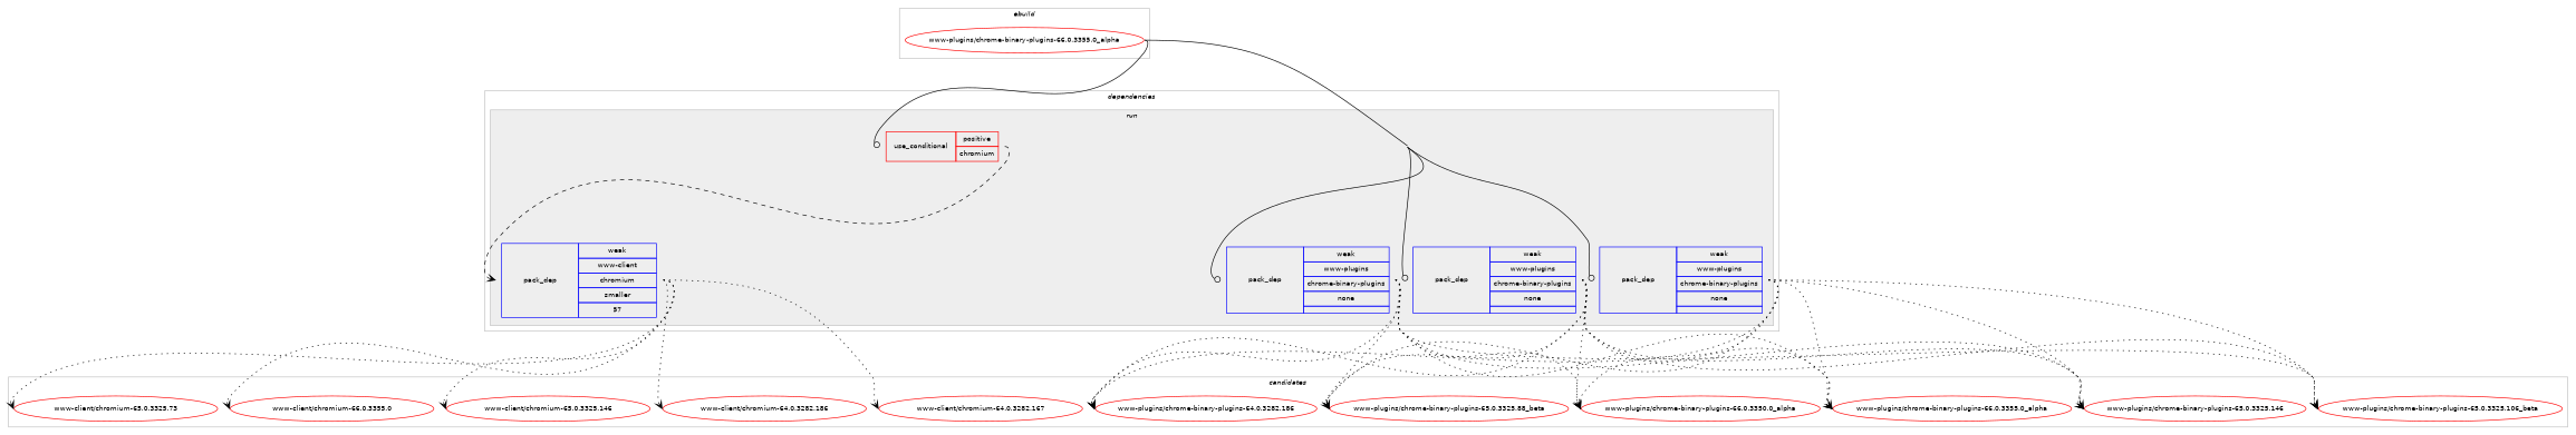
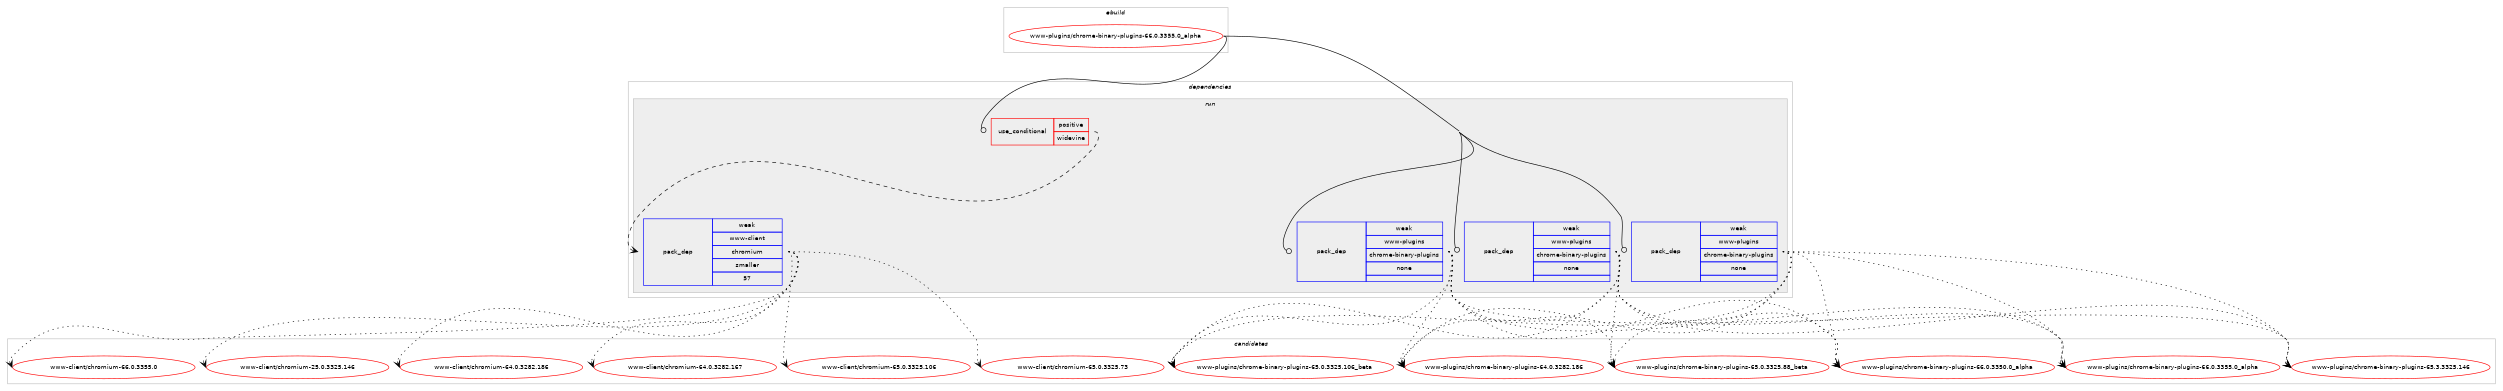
  digraph {
    compound=true
    concentrate=true
    fontname=Helvetica
    fontsize=10
    newrank=true
    rankdir=TB
    ranksep=1.5
    node [color=red fontname=Helvetica fontsize=10]
    edge [arrowhead=vee headport=w style=dotted tailport=e weight=100]
    n1 [label="www-plugins/chrome-binary-plugins-66.0.3355.0_alpha" width=4]
    n2 [color=blue label=<<TABLE BORDER="0" CELLBORDER="1" CELLSPACING="0" CELLPADDING="4" WIDTH="220"><TR><TD ROWSPAN="6" CELLPADDING="30">pack_dep</TD></TR><TR><TD WIDTH="110">weak</TD></TR><TR><TD>www-client</TD></TR><TR><TD>chromium</TD></TR><TR><TD>smaller</TD></TR><TR><TD>57</TD></TR></TABLE>> shape=none]
-   n3 [label=<<TABLE BORDER="0" CELLBORDER="1" CELLSPACING="0" CELLPADDING="4"><TR><TD ROWSPAN="3" CELLPADDING="10">use_conditional</TD></TR><TR><TD>positive</TD></TR><TR><TD>chromium</TD></TR></TABLE>> shape=none]
+   n3 [label=<<TABLE BORDER="0" CELLBORDER="1" CELLSPACING="0" CELLPADDING="4"><TR><TD ROWSPAN="3" CELLPADDING="10">use_conditional</TD></TR><TR><TD>positive</TD></TR><TR><TD>widevine</TD></TR></TABLE>> shape=none]
    n4 [color=blue label=<<TABLE BORDER="0" CELLBORDER="1" CELLSPACING="0" CELLPADDING="4" WIDTH="220"><TR><TD ROWSPAN="6" CELLPADDING="30">pack_dep</TD></TR><TR><TD WIDTH="110">weak</TD></TR><TR><TD>www-plugins</TD></TR><TR><TD>chrome-binary-plugins</TD></TR><TR><TD>none</TD></TR><TR><TD></TD></TR></TABLE>> shape=none]
    n5 [color=blue label=<<TABLE BORDER="0" CELLBORDER="1" CELLSPACING="0" CELLPADDING="4" WIDTH="220"><TR><TD ROWSPAN="6" CELLPADDING="30">pack_dep</TD></TR><TR><TD WIDTH="110">weak</TD></TR><TR><TD>www-plugins</TD></TR><TR><TD>chrome-binary-plugins</TD></TR><TR><TD>none</TD></TR><TR><TD></TD></TR></TABLE>> shape=none]
    n6 [color=blue label=<<TABLE BORDER="0" CELLBORDER="1" CELLSPACING="0" CELLPADDING="4" WIDTH="220"><TR><TD ROWSPAN="6" CELLPADDING="30">pack_dep</TD></TR><TR><TD WIDTH="110">weak</TD></TR><TR><TD>www-plugins</TD></TR><TR><TD>chrome-binary-plugins</TD></TR><TR><TD>none</TD></TR><TR><TD></TD></TR></TABLE>> shape=none]
    n7 [label="www-client/chromium-65.0.3325.73" width=4]
+   n8 [label="www-client/chromium-65.0.3325.106" width=4]
    n9 [label="www-client/chromium-64.0.3282.167" width=4]
    n10 [label="www-client/chromium-64.0.3282.186" width=4]
-   n11 [label="www-client/chromium-65.0.3325.146" width=4]
+   n11 [label="www-client/chromium-25.0.3325.146" width=4]
    n12 [label="www-client/chromium-66.0.3355.0" width=4]
    n13 [label="www-plugins/chrome-binary-plugins-66.0.3350.0_alpha" width=4]
    n14 [label="www-plugins/chrome-binary-plugins-65.0.3325.88_beta" width=4]
    n15 [label="www-plugins/chrome-binary-plugins-64.0.3282.186" width=4]
    n16 [label="www-plugins/chrome-binary-plugins-65.0.3325.106_beta" width=4]
-   n17 [label="www-plugins/chrome-binary-plugins-65.0.3325.146" width=4]
+   n17 [label="www-plugins/chrome-binary-plugins-65.3.3325.146" width=4]
    n18 [label="www-plugins/chrome-binary-plugins-66.0.3355.0_alpha" width=4]
    subgraph cluster_1 {
      color=gray
      label=<<i>ebuild</i>>
      rank=same
      n1
    }
    subgraph cluster_2 {
      color=gray
      label=<<i>dependencies</i>>
      subgraph cluster_3 {
        color=gray
        fillcolor="#eeeeee"
        label=<<i>compile</i>>
        style=filled
      }
      subgraph cluster_4 {
        color=gray
        fillcolor="#eeeeee"
        label=<<i>compile and run</i>>
        style=filled
      }
      subgraph cluster_5 {
        color=gray
        fillcolor="#eeeeee"
        label=<<i>run</i>>
        style=filled
        subgraph sub_6 {
          color=gray
          fillcolor="#eeeeee"
          label=<<i>run</i>>
          style=filled
          n3
          subgraph sub_7 {
            color=gray
            fillcolor="#eeeeee"
            label=<<i>run</i>>
            style=filled
            n2
          }
        }
        subgraph sub_8 {
          color=gray
          fillcolor="#eeeeee"
          label=<<i>run</i>>
          style=filled
          n4
        }
        subgraph sub_9 {
          color=gray
          fillcolor="#eeeeee"
          label=<<i>run</i>>
          style=filled
          n5
        }
        subgraph sub_10 {
          color=gray
          fillcolor="#eeeeee"
          label=<<i>run</i>>
          style=filled
          n6
        }
      }
    }
    subgraph cluster_11 {
      color=gray
      label=<<i>candidates</i>>
      rank=same
      subgraph sub_12 {
        color=black
        label=<<i>candidates</i>>
        nodesep=1
        rank=same
        n7
+       n8
        n9
        n10
        n11
        n12
      }
      subgraph sub_13 {
        color=black
        label=<<i>candidates</i>>
        nodesep=1
        rank=same
        n13
        n14
        n15
        n16
        n17
        n18
      }
      subgraph sub_14 {
        color=black
        label=<<i>candidates</i>>
        nodesep=1
        rank=same
        n13
        n14
        n15
        n16
        n17
        n18
      }
      subgraph sub_15 {
        color=black
        label=<<i>candidates</i>>
        nodesep=1
        rank=same
        n13
        n14
        n15
        n16
        n17
        n18
      }
    }
    n1 -> n3 [arrowhead=odot style=solid weight=20]
    n1 -> n4 [arrowhead=odot style=solid weight=20]
    n1 -> n5 [arrowhead=odot style=solid weight=20]
    n1 -> n6 [arrowhead=odot style=solid weight=20]
    n2 -> n7
+   n2 -> n8
    n2 -> n9
    n2 -> n10
    n2 -> n11
    n2 -> n12
    n3 -> n2 [style=dashed weight=20]
    n4 -> n13
    n4 -> n14
    n4 -> n15
    n4 -> n16
    n4 -> n17
    n4 -> n18
    n5 -> n13
    n5 -> n14
    n5 -> n15
    n5 -> n16
    n5 -> n17
    n5 -> n18
    n6 -> n13
    n6 -> n14
    n6 -> n15
    n6 -> n16
    n6 -> n17
    n6 -> n18
  }
